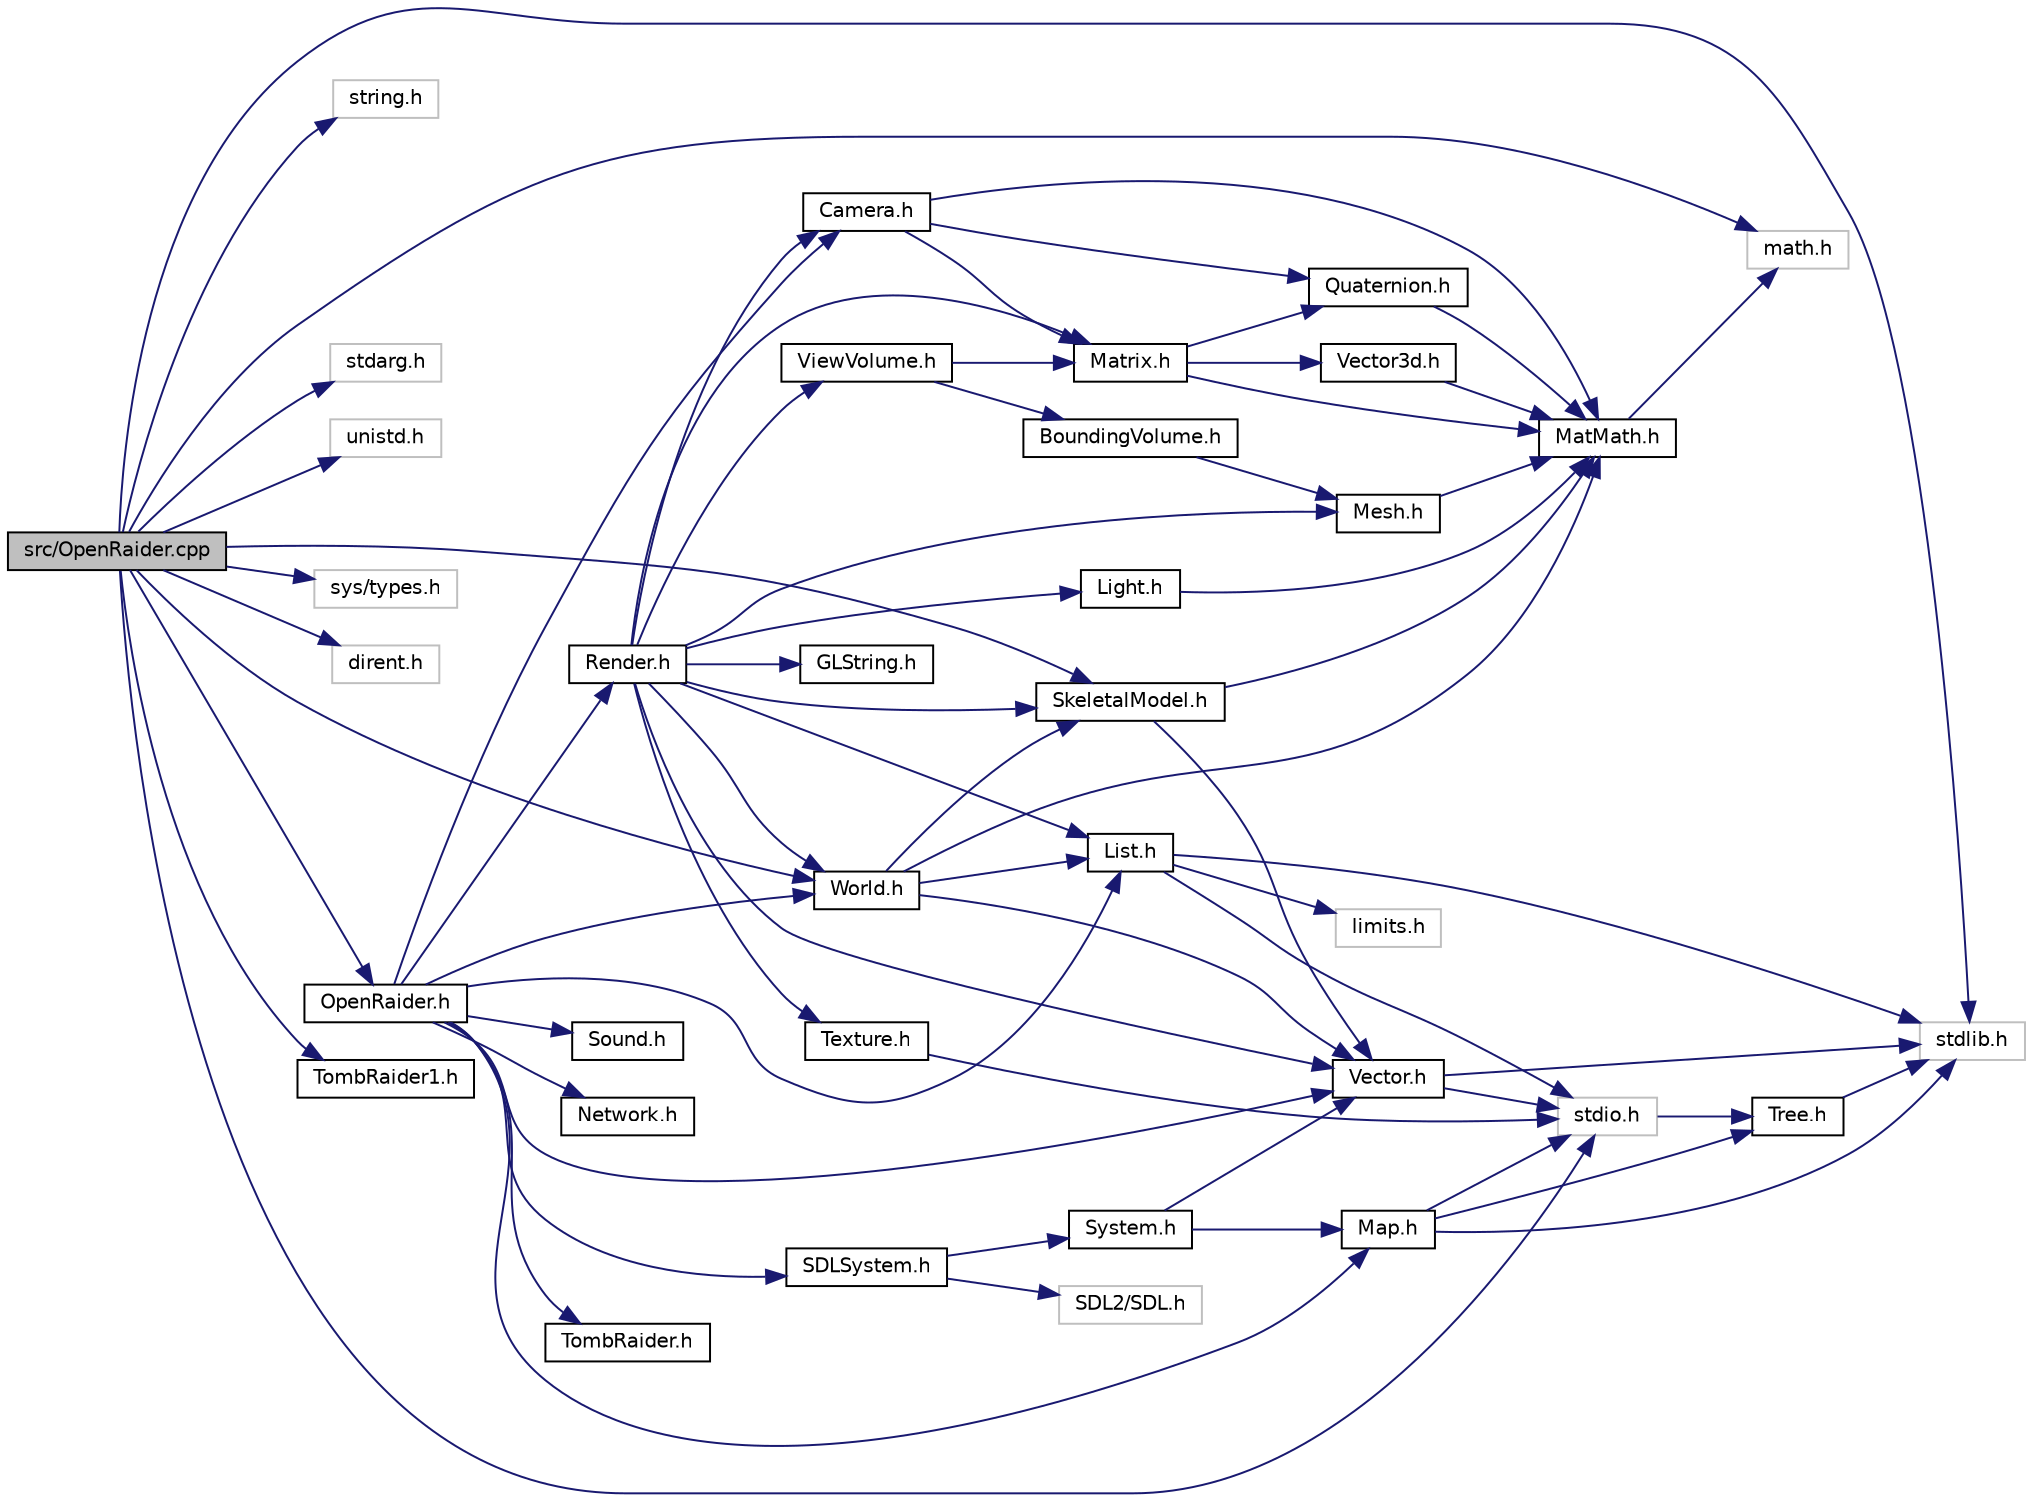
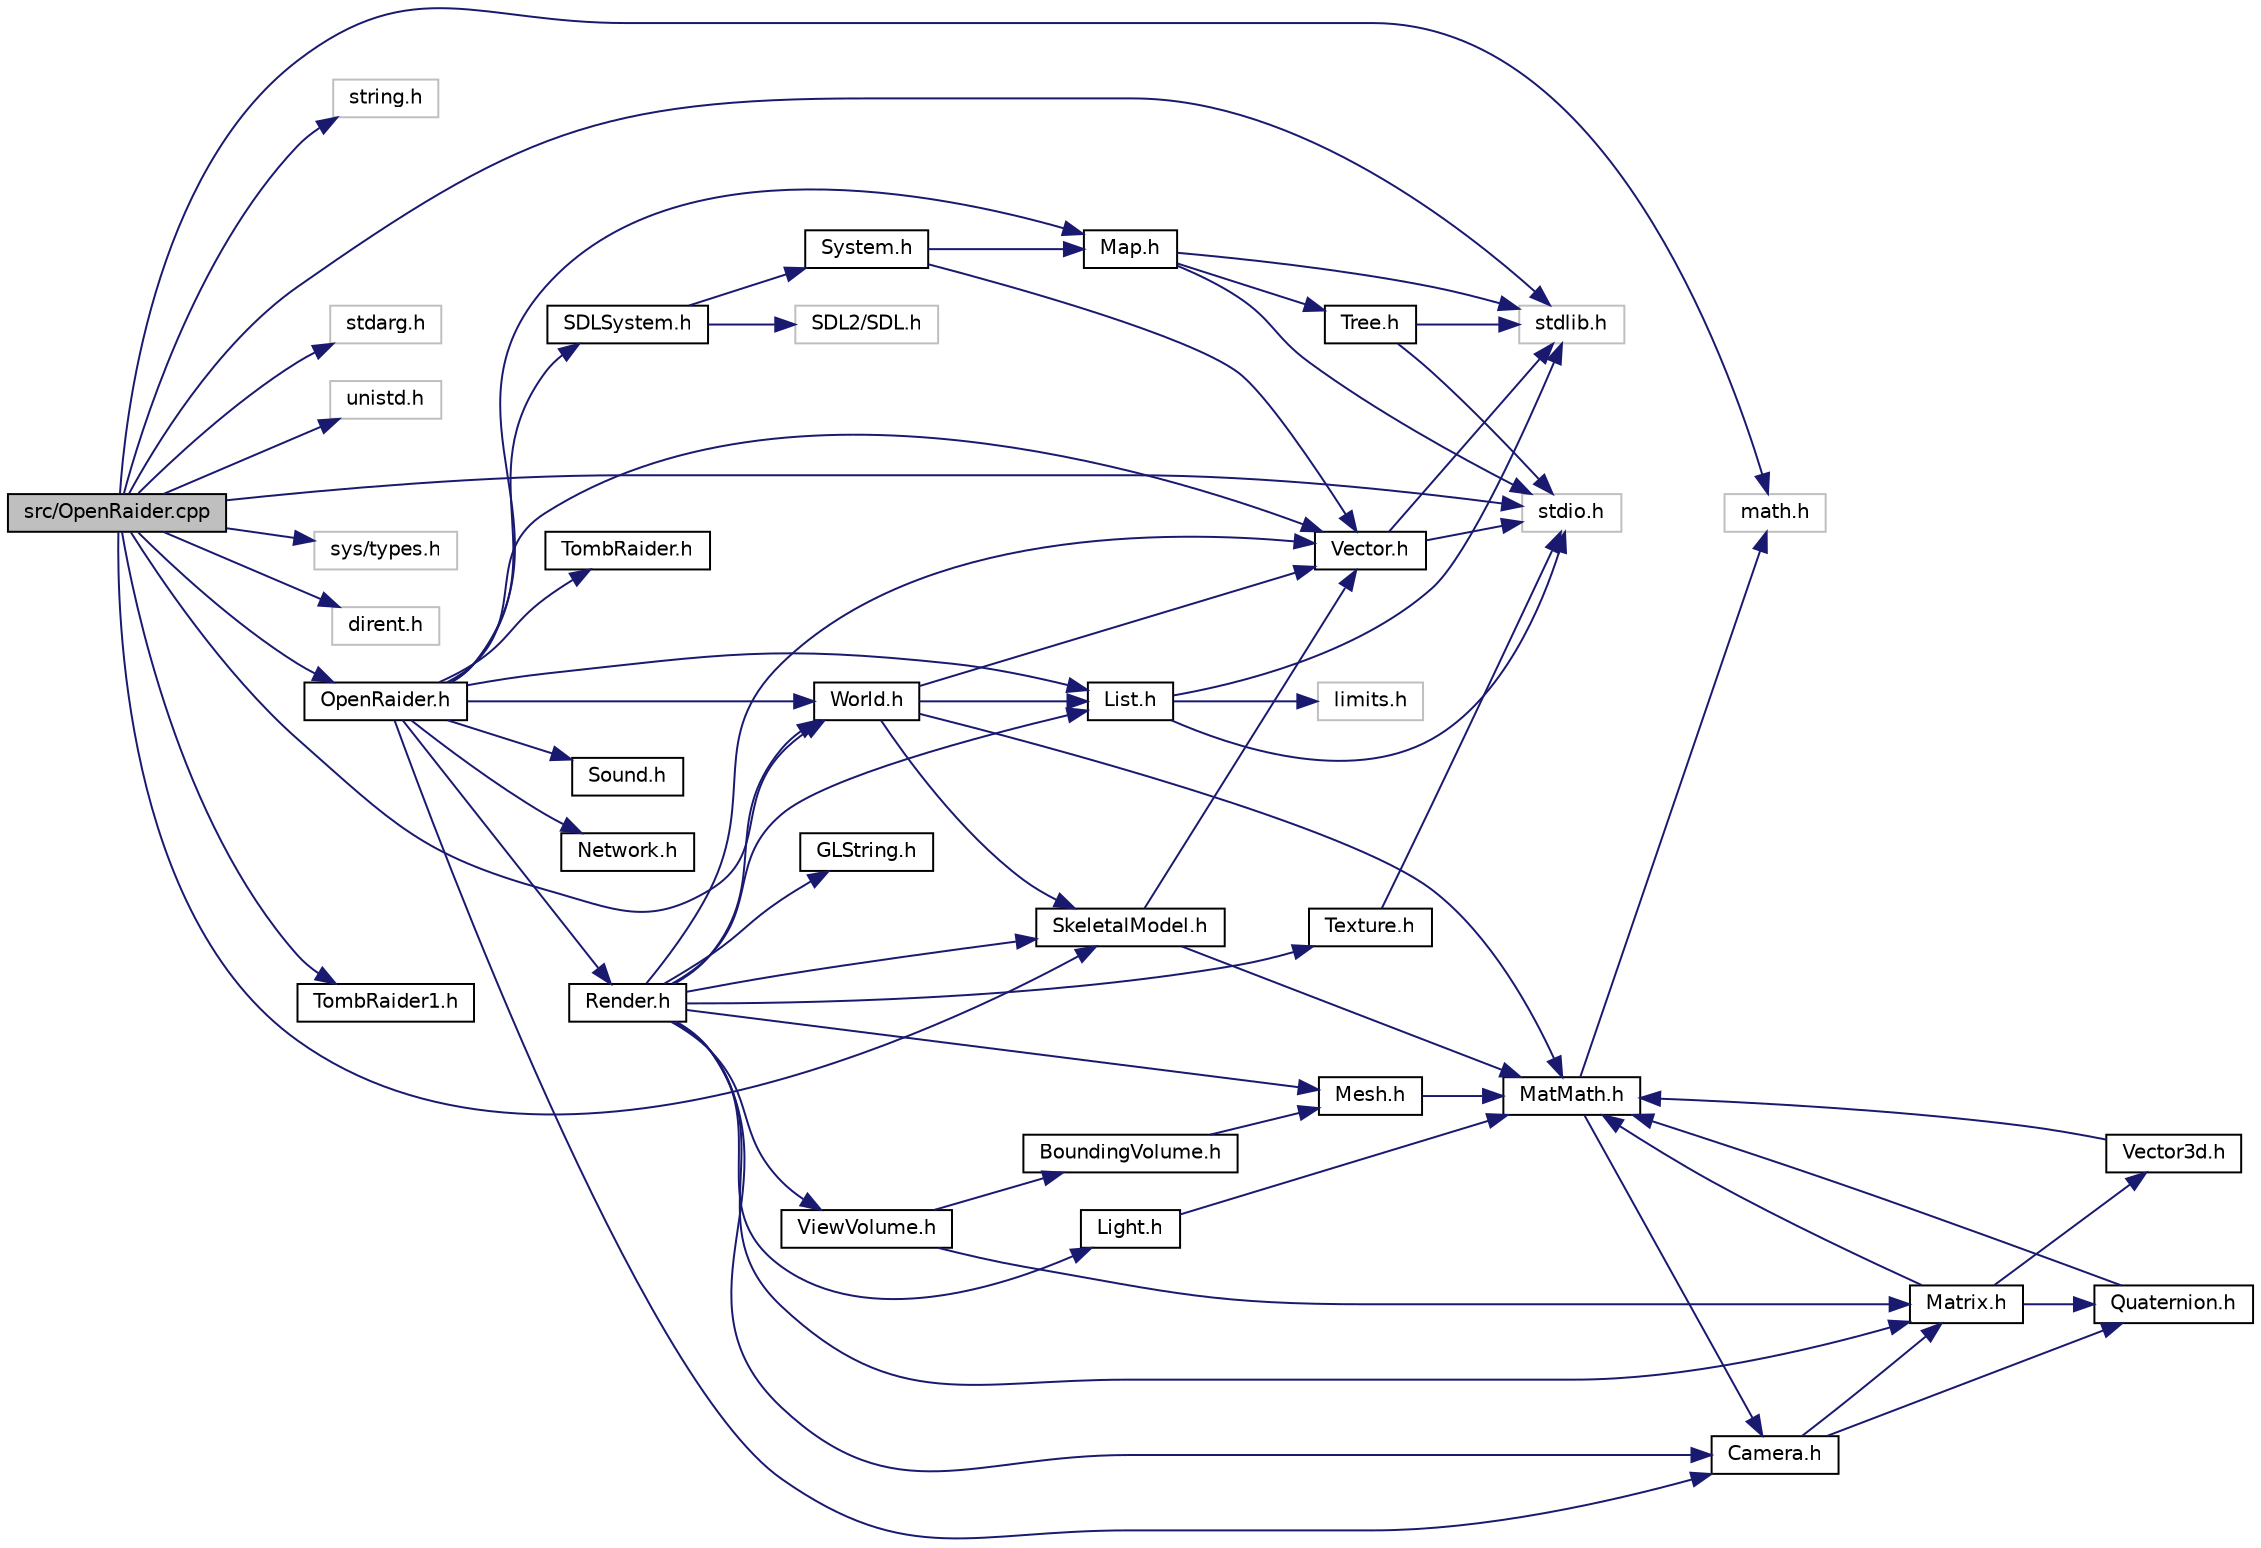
  digraph {
    rankdir=LR
    node [color=black fillcolor=white fontname=Helvetica fontsize=10 shape=record style=filled]
    edge [color=midnightblue fontname=Helvetica fontsize=10 labelfontname=Helvetica labelfontsize=10 style=solid]
    n1 [fillcolor=grey75 fontcolor=black height=0.2 label="src/OpenRaider.cpp" width=0.4]
    n2 [color=grey75 height=0.2 label="stdlib.h" width=0.4]
    n3 [color=grey75 height=0.2 label="string.h" width=0.4]
    n4 [color=grey75 height=0.2 label="stdio.h" width=0.4]
    n5 [color=grey75 height=0.2 label="stdarg.h" width=0.4]
    n6 [color=grey75 height=0.2 label="unistd.h" width=0.4]
    n7 [color=grey75 height=0.2 label="math.h" width=0.4]
    n8 [color=grey75 height=0.2 label="sys/types.h" width=0.4]
    n9 [color=grey75 height=0.2 label="dirent.h" width=0.4]
    n10 [height=0.2 label="World.h" width=0.4]
    n11 [height=0.2 label="SkeletalModel.h" width=0.4]
    n12 [height=0.2 label="TombRaider1.h" width=0.4]
    n13 [height=0.2 label="OpenRaider.h" width=0.4]
    n14 [height=0.2 label="Vector.h" width=0.4]
    n15 [height=0.2 label="MatMath.h" width=0.4]
    n16 [height=0.2 label="List.h" width=0.4]
    n17 [height=0.2 label="Map.h" width=0.4]
    n18 [height=0.2 label="TombRaider.h" width=0.4]
    n19 [height=0.2 label="Camera.h" width=0.4]
    n20 [height=0.2 label="Render.h" width=0.4]
    n21 [height=0.2 label="Sound.h" width=0.4]
    n22 [height=0.2 label="SDLSystem.h" width=0.4]
    n23 [height=0.2 label="Network.h" width=0.4]
    n24 [color=grey75 height=0.2 label="limits.h" width=0.4]
    n25 [height=0.2 label="Tree.h" width=0.4]
    n26 [height=0.2 label="Matrix.h" width=0.4]
    n27 [height=0.2 label="Quaternion.h" width=0.4]
    n28 [height=0.2 label="ViewVolume.h" width=0.4]
    n29 [height=0.2 label="Light.h" width=0.4]
    n30 [height=0.2 label="Mesh.h" width=0.4]
    n31 [height=0.2 label="Texture.h" width=0.4]
    n32 [height=0.2 label="GLString.h" width=0.4]
    n33 [color=grey75 height=0.2 label="SDL2/SDL.h" width=0.4]
    n34 [height=0.2 label="System.h" width=0.4]
    n35 [height=0.2 label="Vector3d.h" width=0.4]
    n36 [height=0.2 label="BoundingVolume.h" width=0.4]
    n1 -> n2
    n1 -> n3
    n1 -> n4
    n1 -> n5
    n1 -> n6
    n1 -> n7
    n1 -> n8
    n1 -> n9
    n1 -> n10
    n1 -> n11
    n1 -> n12
    n1 -> n13
    n10 -> n11
    n10 -> n14
    n10 -> n15
    n10 -> n16
    n11 -> n14
    n11 -> n15
    n13 -> n10
    n13 -> n14
    n13 -> n16
    n13 -> n17
    n13 -> n18
    n13 -> n19
    n13 -> n20
    n13 -> n21
    n13 -> n22
    n13 -> n23
    n14 -> n2
    n14 -> n4
    n15 -> n7
    n16 -> n2
    n16 -> n4
    n16 -> n24
    n17 -> n2
    n17 -> n4
    n17 -> n25
-   n19 -> n15
+   n15 -> n19
    n19 -> n26
    n19 -> n27
    n20 -> n10
    n20 -> n11
    n20 -> n14
    n20 -> n16
    n20 -> n19
    n20 -> n26
    n20 -> n28
    n20 -> n29
    n20 -> n30
    n20 -> n31
    n20 -> n32
    n22 -> n33
    n22 -> n34
    n25 -> n2
-   n4 -> n25
+   n25 -> n4
    n26 -> n15
    n26 -> n27
    n26 -> n35
    n27 -> n15
    n28 -> n26
    n28 -> n36
    n29 -> n15
    n30 -> n15
    n31 -> n4
    n34 -> n14
    n34 -> n17
    n35 -> n15
    n36 -> n30
  }
